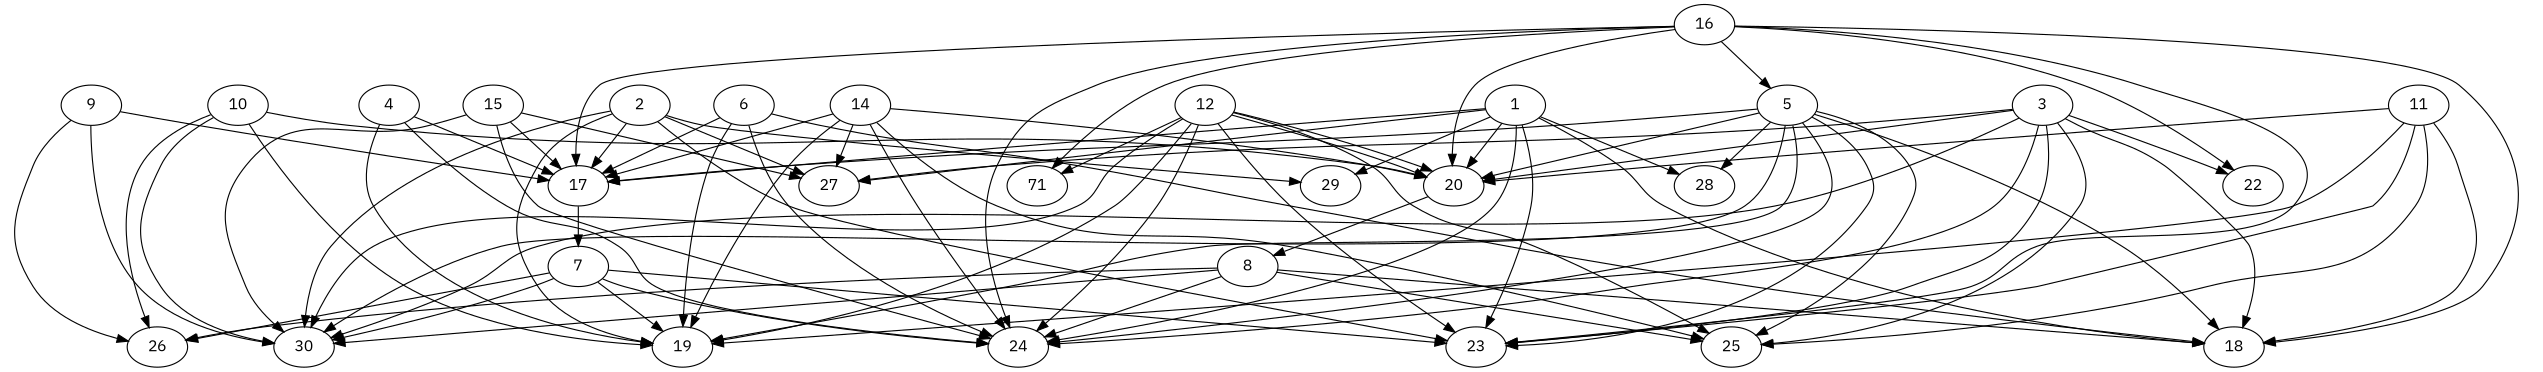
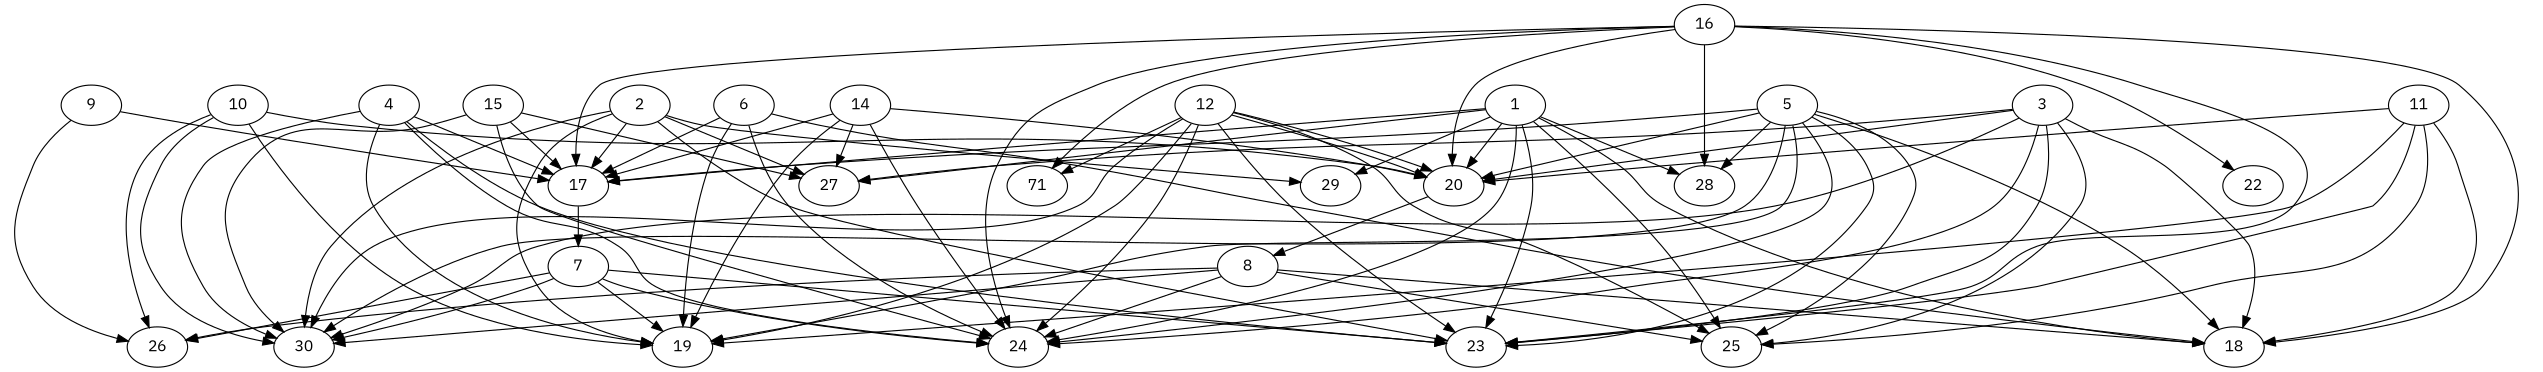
  digraph {
    fontname="IBM Plex Sans"
    node [alpha=0.14 fontname="IBM Plex Sans"]
    edge [fontname="IBM Plex Sans"]
    1 [alpha=0.02 expect_size=14853120]
    17 [alpha=0.01 expect_size=44084224]
    18 [alpha=0.05 expect_size=44807168]
    20 [alpha=0.11 expect_size=37843968]
    23 [alpha=0.04 expect_size=46163968]
    24 [alpha=0.12 expect_size=32027648]
    25 [expect_size=50512896]
    27 [alpha=0.16 expect_size=43654144]
    28 [alpha=0.01 expect_size=46837760]
    29 [alpha=0.17 expect_size=11036672]
    7 [alpha=0.00 expect_size=28203008]
    8 [alpha=0.04 expect_size=50861056]
    2 [alpha=0.16 expect_size=22528000]
    19 [alpha=0.15 expect_size=6363136]
    30 [expect_size=45689856]
    3 [alpha=0.08 expect_size=44033024]
    22 [alpha=0.20 expect_size=12443648]
    4 [alpha=0.06 expect_size=12945408]
    5 [alpha=0.19 expect_size=39916544]
    6 [alpha=0.07 expect_size=37834752]
    26 [alpha=0.10 expect_size=43511808]
    9 [alpha=0.13 expect_size=30681088]
    10 [alpha=0.16 expect_size=6275072]
    11 [alpha=0.13 expect_size=49177600]
    12 [expect_size=7848960]
    n26 [alpha=0.12 expect_size=28369920 label=71]
    14 [alpha=0.08 expect_size=17478656]
    15 [alpha=0.17 expect_size=30874624]
    16 [alpha=0.00 expect_size=28667904]
    1 -> 17
    1 -> 18
    1 -> 20
    1 -> 23
    1 -> 24
-   14 -> 25
+   1 -> 25
    1 -> 27
    1 -> 28
    1 -> 29
    17 -> 7
    20 -> 8
    7 -> 23
    7 -> 24
    7 -> 19
    7 -> 30
    7 -> 26
    8 -> 18
    8 -> 24
    8 -> 25
    8 -> 30
    8 -> 26
    2 -> 17
    2 -> 23
    2 -> 27
    2 -> 29
    2 -> 19
    2 -> 30
    3 -> 18
    3 -> 20
    3 -> 23
    3 -> 24
    3 -> 25
    3 -> 27
    3 -> 30
-   3 -> 22
    4 -> 17
+   4 -> 23
    4 -> 24
    4 -> 19
-   9 -> 30
+   4 -> 30
    5 -> 17
    5 -> 18
    5 -> 20
    5 -> 23
    5 -> 24
    5 -> 25
    5 -> 28
    5 -> 19
    5 -> 30
    6 -> 17
    6 -> 18
    6 -> 24
    6 -> 19
    9 -> 17
    9 -> 26
    10 -> 20
    10 -> 19
    10 -> 30
    10 -> 26
    11 -> 18
    11 -> 20
    11 -> 23
    11 -> 25
    11 -> 19
    12 -> 20
    12 -> 20
    12 -> 23
    12 -> 24
    12 -> 25
    12 -> 19
    12 -> 30
    12 -> n26
    14 -> 17
    14 -> 20
    14 -> 24
    14 -> 27
    14 -> 19
    15 -> 17
    15 -> 24
    15 -> 27
    15 -> 30
    16 -> 17
    16 -> 18
    16 -> 20
    16 -> 23
    16 -> 24
-   16 -> 5
+   16 -> 28
    16 -> 22
    16 -> n26
  }
